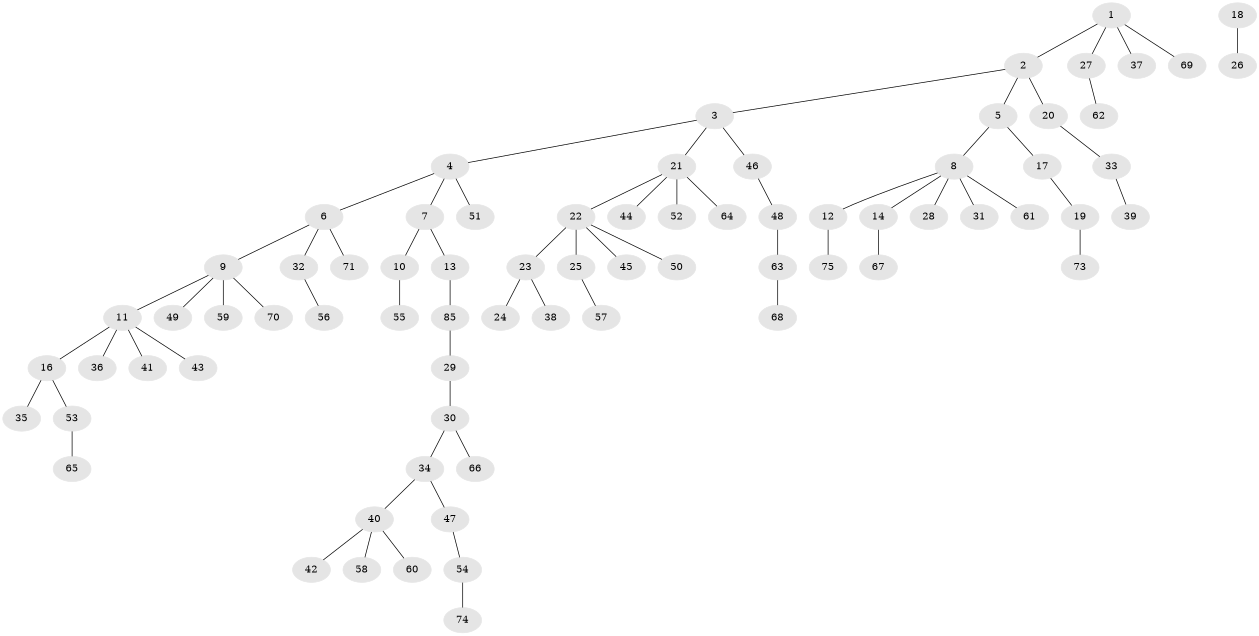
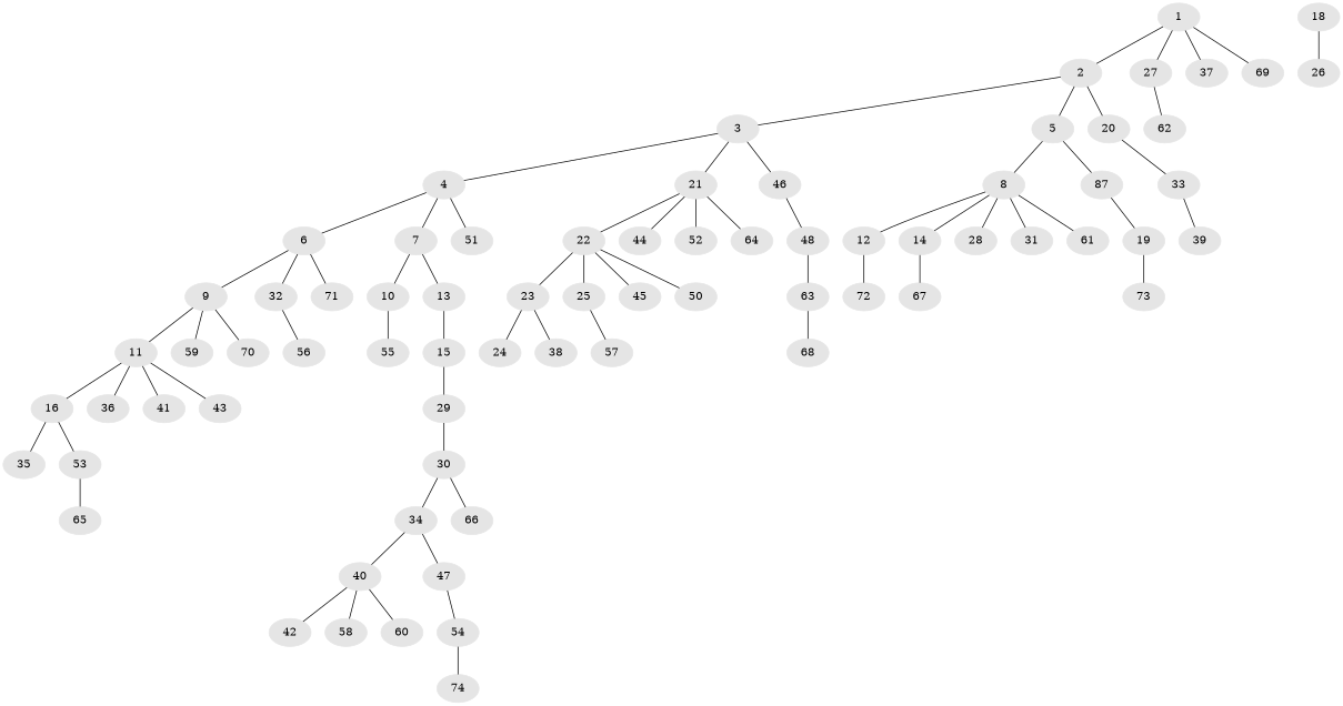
  graph {
    node [color=gray90 style=filled]
    1
    2
    27
    37
    69
    3
    5
    20
    62
    4
    21
    46
    8
-   17
+   17 [label=87]
    33
    6
    7
    51
    22
    44
    52
    64
    48
    9
    32
    71
    10
    13
    12
    14
    28
    31
    61
    19
    11
-   49
    59
    70
    56
    55
-   15 [label=85]
+   15
    18
    26
-   72 [label=75]
+   72
    67
    16
    36
    41
    43
    35
    53
    29
    30
    65
    73
    39
    23
    25
    45
    50
    24
    38
    57
    34
    66
    40
    47
    42
    58
    60
    54
    63
    74
    68
    1 -- 2
    1 -- 27
    1 -- 37
    1 -- 69
    2 -- 3
    2 -- 5
    2 -- 20
    27 -- 62
    3 -- 4
    3 -- 21
    3 -- 46
    5 -- 8
    5 -- 17
    20 -- 33
    4 -- 6
    4 -- 7
    4 -- 51
    21 -- 22
    21 -- 44
    21 -- 52
    21 -- 64
    46 -- 48
    8 -- 12
    8 -- 14
    8 -- 28
    8 -- 31
    8 -- 61
    17 -- 19
    33 -- 39
    6 -- 9
    6 -- 32
    6 -- 71
    7 -- 10
    7 -- 13
    22 -- 23
    22 -- 25
    22 -- 45
    22 -- 50
    48 -- 63
    9 -- 11
-   9 -- 49
    9 -- 59
    9 -- 70
    32 -- 56
    10 -- 55
    13 -- 15
    12 -- 72
    14 -- 67
    19 -- 73
    11 -- 16
    11 -- 36
    11 -- 41
    11 -- 43
    15 -- 29
    18 -- 26
    16 -- 35
    16 -- 53
    53 -- 65
    29 -- 30
    30 -- 34
    30 -- 66
    23 -- 24
    23 -- 38
    25 -- 57
    34 -- 40
    34 -- 47
    40 -- 42
    40 -- 58
    40 -- 60
    47 -- 54
    54 -- 74
    63 -- 68
  }
